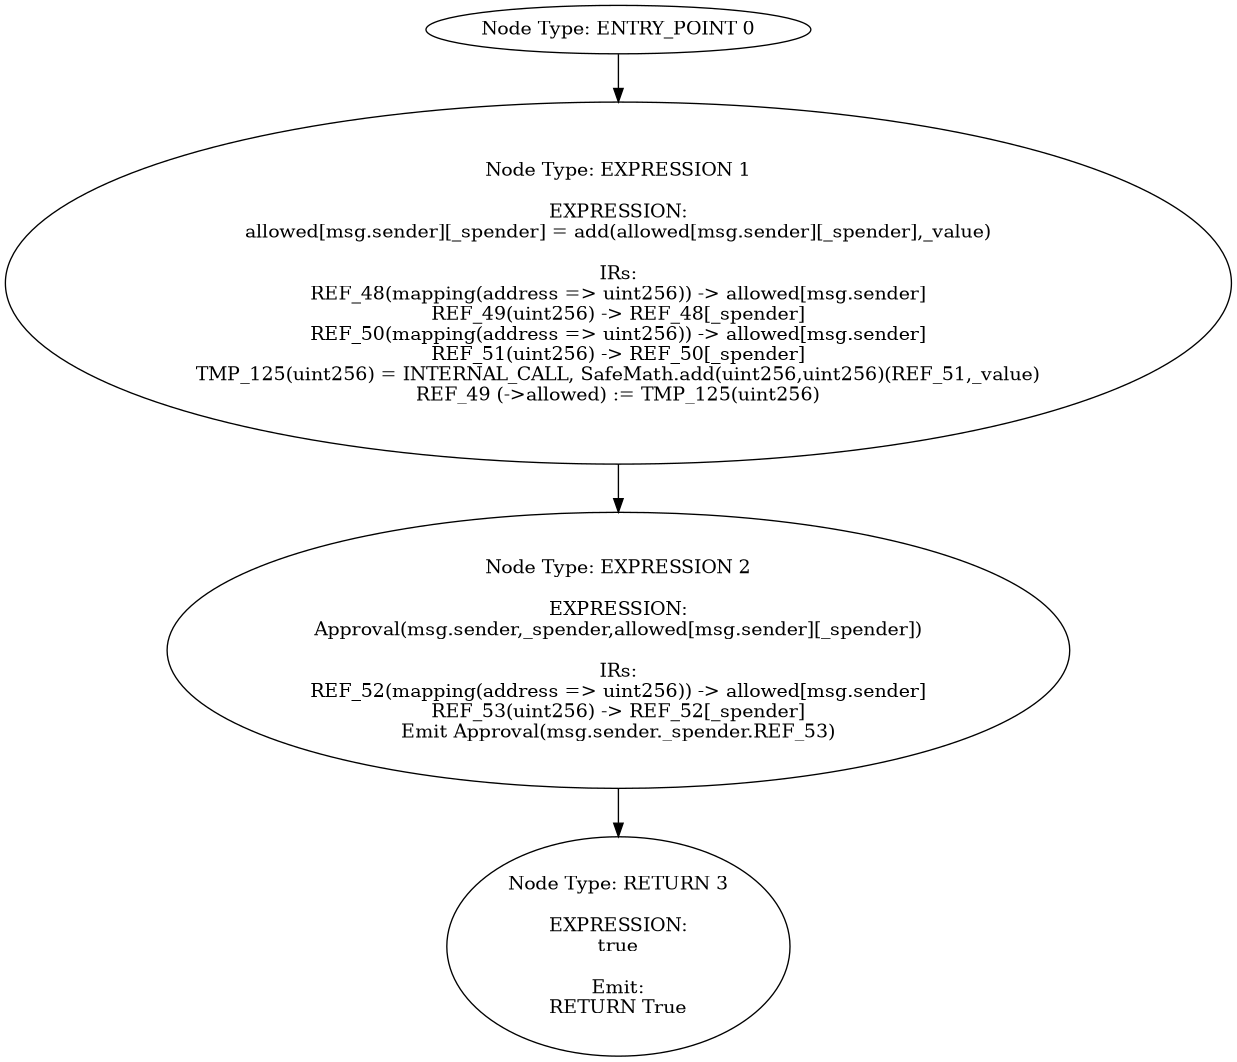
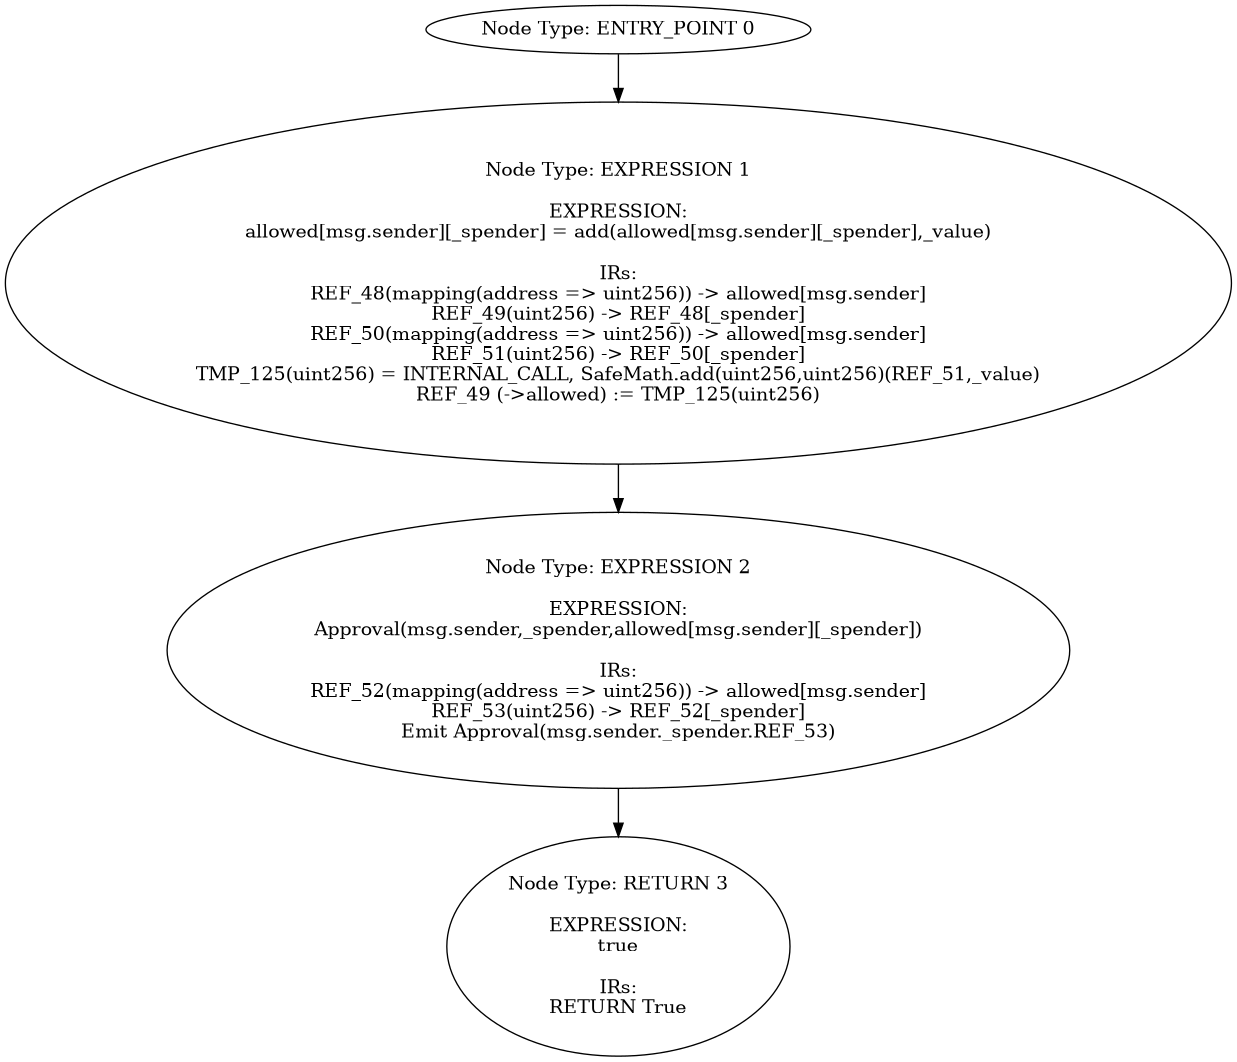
  digraph {
    n1 [label="Node Type: ENTRY_POINT 0\n"]
    n2 [label="Node Type: EXPRESSION 1\n\nEXPRESSION:\nallowed[msg.sender][_spender] = add(allowed[msg.sender][_spender],_value)\n\nIRs:\nREF_48(mapping(address => uint256)) -> allowed[msg.sender]\nREF_49(uint256) -> REF_48[_spender]\nREF_50(mapping(address => uint256)) -> allowed[msg.sender]\nREF_51(uint256) -> REF_50[_spender]\nTMP_125(uint256) = INTERNAL_CALL, SafeMath.add(uint256,uint256)(REF_51,_value)\nREF_49 (->allowed) := TMP_125(uint256)"]
    n3 [label="Node Type: EXPRESSION 2\n\nEXPRESSION:\nApproval(msg.sender,_spender,allowed[msg.sender][_spender])\n\nIRs:\nREF_52(mapping(address => uint256)) -> allowed[msg.sender]\nREF_53(uint256) -> REF_52[_spender]\nEmit Approval(msg.sender._spender.REF_53)"]
-   n4 [label="Node Type: RETURN 3\n\nEXPRESSION:\ntrue\n\nEmit:\nRETURN True"]
+   n4 [label="Node Type: RETURN 3\n\nEXPRESSION:\ntrue\n\nIRs:\nRETURN True"]
    n1 -> n2
    n2 -> n3
    n3 -> n4
  }
